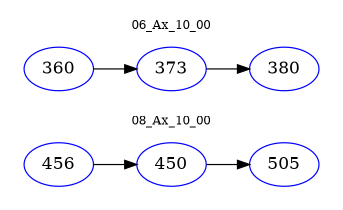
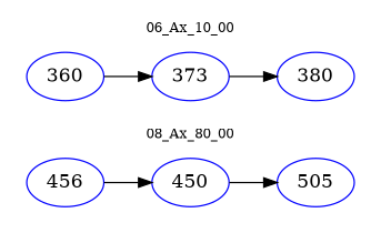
  digraph {
    fontname="DejaVu Serif"
    rankdir=LR
    node [color=blue fontname="DejaVu Serif"]
    edge [color=black fontname="DejaVu Serif"]
    n1 [label=456]
    n2 [label=450]
    n3 [label=505]
    n4 [label=373]
    n5 [label=360]
    n6 [label=380]
    subgraph cluster_1 {
      color=white
      fontsize=10
-     label="08_Ax_10_00"
+     label="08_Ax_80_00"
      n1
      n2
      n3
    }
    subgraph cluster_2 {
      color=white
      fontsize=10
      label="06_Ax_10_00"
      n4
      n5
      n6
    }
    n1 -> n2
    n2 -> n3
    n4 -> n6
    n5 -> n4
  }
